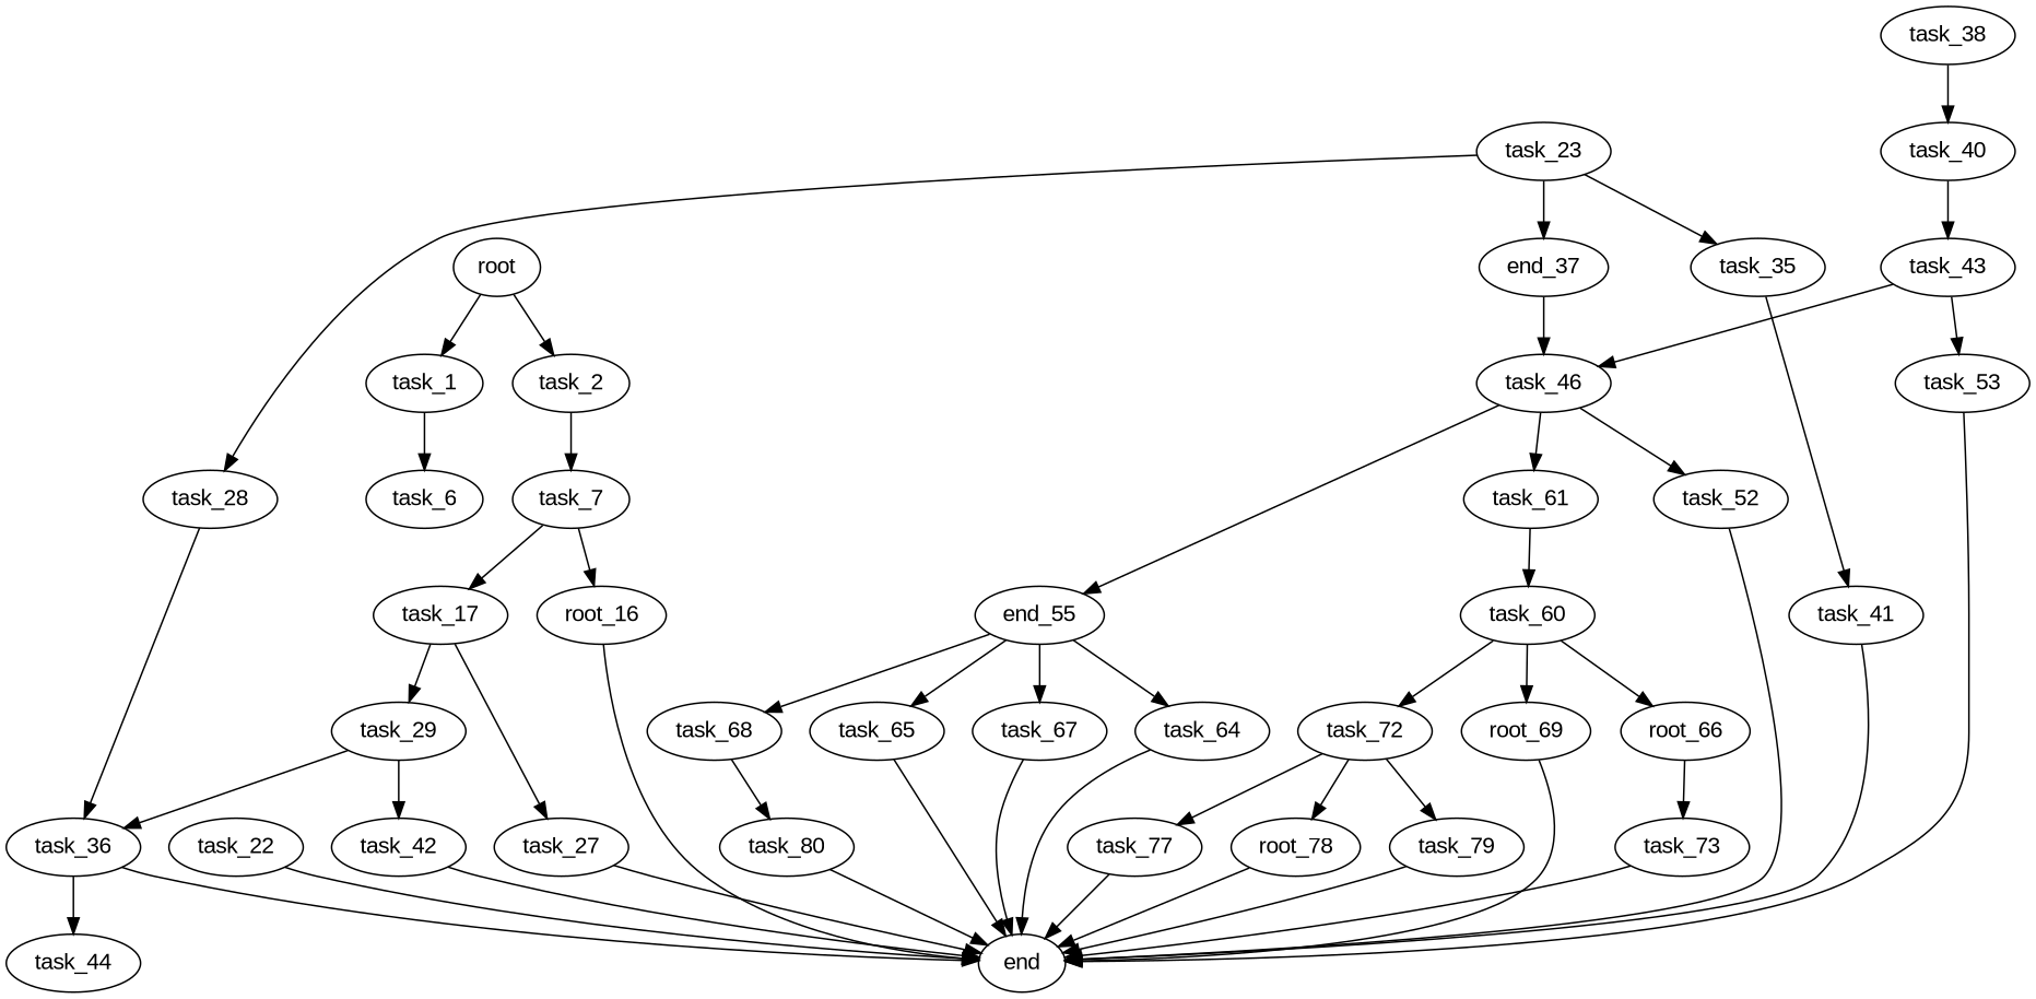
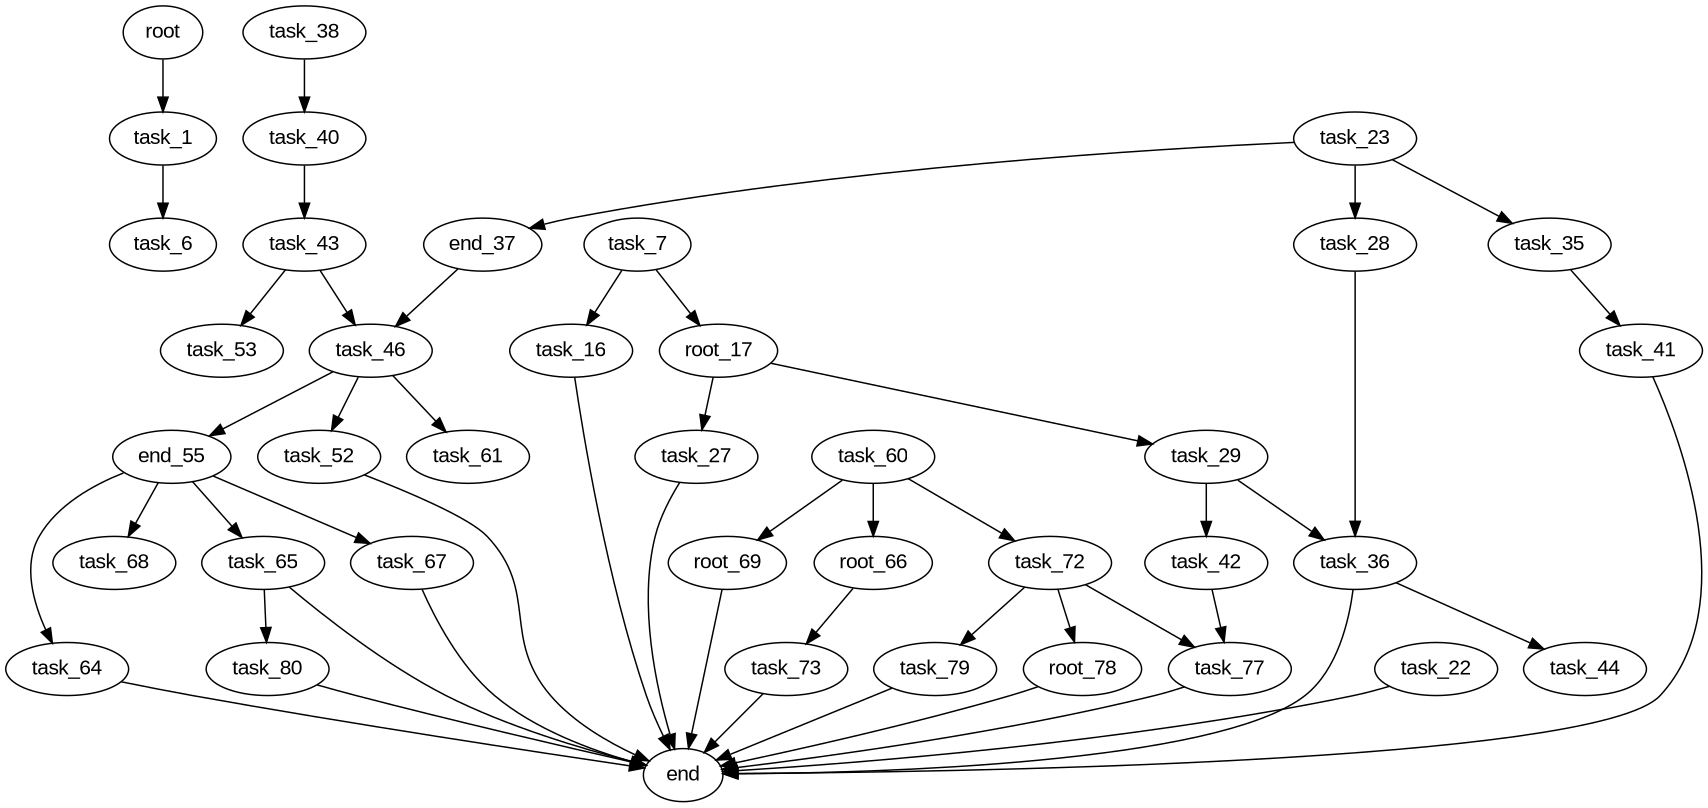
  digraph {
    fontname="Liberation Sans"
    node [fontname="Liberation Sans"]
    edge [fontname="Liberation Sans"]
    root
    task_1
-   task_2
    task_6
    task_7
-   task_16 [label=root_16]
-   task_17
+   task_16
+   task_17 [label=root_17]
    task_22
    end
    task_23
    task_28
    task_35
    n13 [label=end_37]
    task_27
    task_29
    n16 [label=task_38]
    n17 [label=task_40]
    task_36
    task_42
    task_41
    task_46
    task_43
    task_44
    task_53
    n25 [label=task_61]
    task_52
    n27 [label=end_55]
    task_60
    task_64
    task_65
    task_67
    task_68
    n33 [label=root_66]
    n34 [label=root_69]
    task_72
    task_80
    task_73
    task_77
    n39 [label=root_78]
    task_79
    root -> task_1
-   root -> task_2
    task_1 -> task_6
-   task_2 -> task_7
    task_7 -> task_16
    task_7 -> task_17
    task_16 -> end
    task_17 -> task_27
    task_17 -> task_29
    task_22 -> end
    task_23 -> task_28
    task_23 -> task_35
    task_23 -> n13
    task_28 -> task_36
    task_35 -> task_41
    n13 -> task_46
    task_27 -> end
    task_29 -> task_36
    task_29 -> task_42
    n16 -> n17
    n17 -> task_43
    task_36 -> end
    task_36 -> task_44
-   task_42 -> end
+   task_42 -> task_77
    task_41 -> end
    task_46 -> n25
    task_46 -> task_52
    task_46 -> n27
    task_43 -> task_46
    task_43 -> task_53
-   task_53 -> end
-   n25 -> task_60
    task_52 -> end
    n27 -> task_64
    n27 -> task_65
    n27 -> task_67
    n27 -> task_68
    task_60 -> n33
    task_60 -> n34
    task_60 -> task_72
    task_64 -> end
    task_65 -> end
    task_67 -> end
-   task_68 -> task_80
+   task_65 -> task_80
    n33 -> task_73
    n34 -> end
    task_72 -> task_77
    task_72 -> n39
    task_72 -> task_79
    task_80 -> end
    task_73 -> end
    task_77 -> end
    n39 -> end
    task_79 -> end
  }
